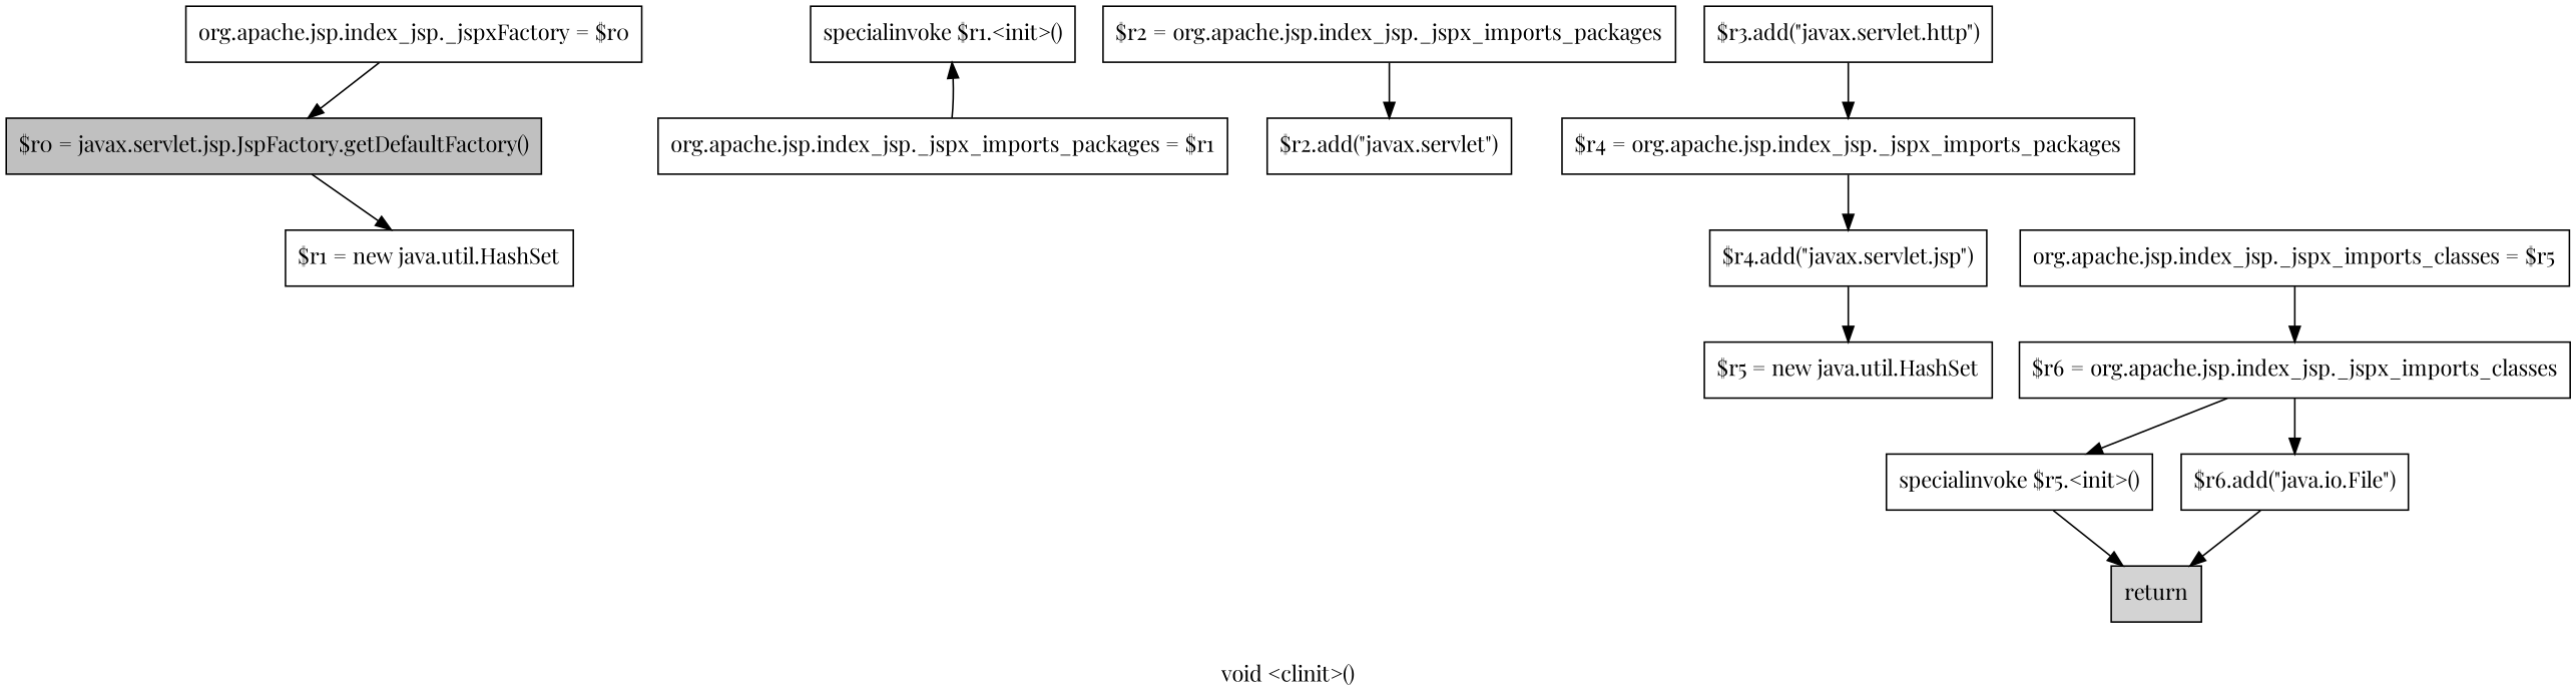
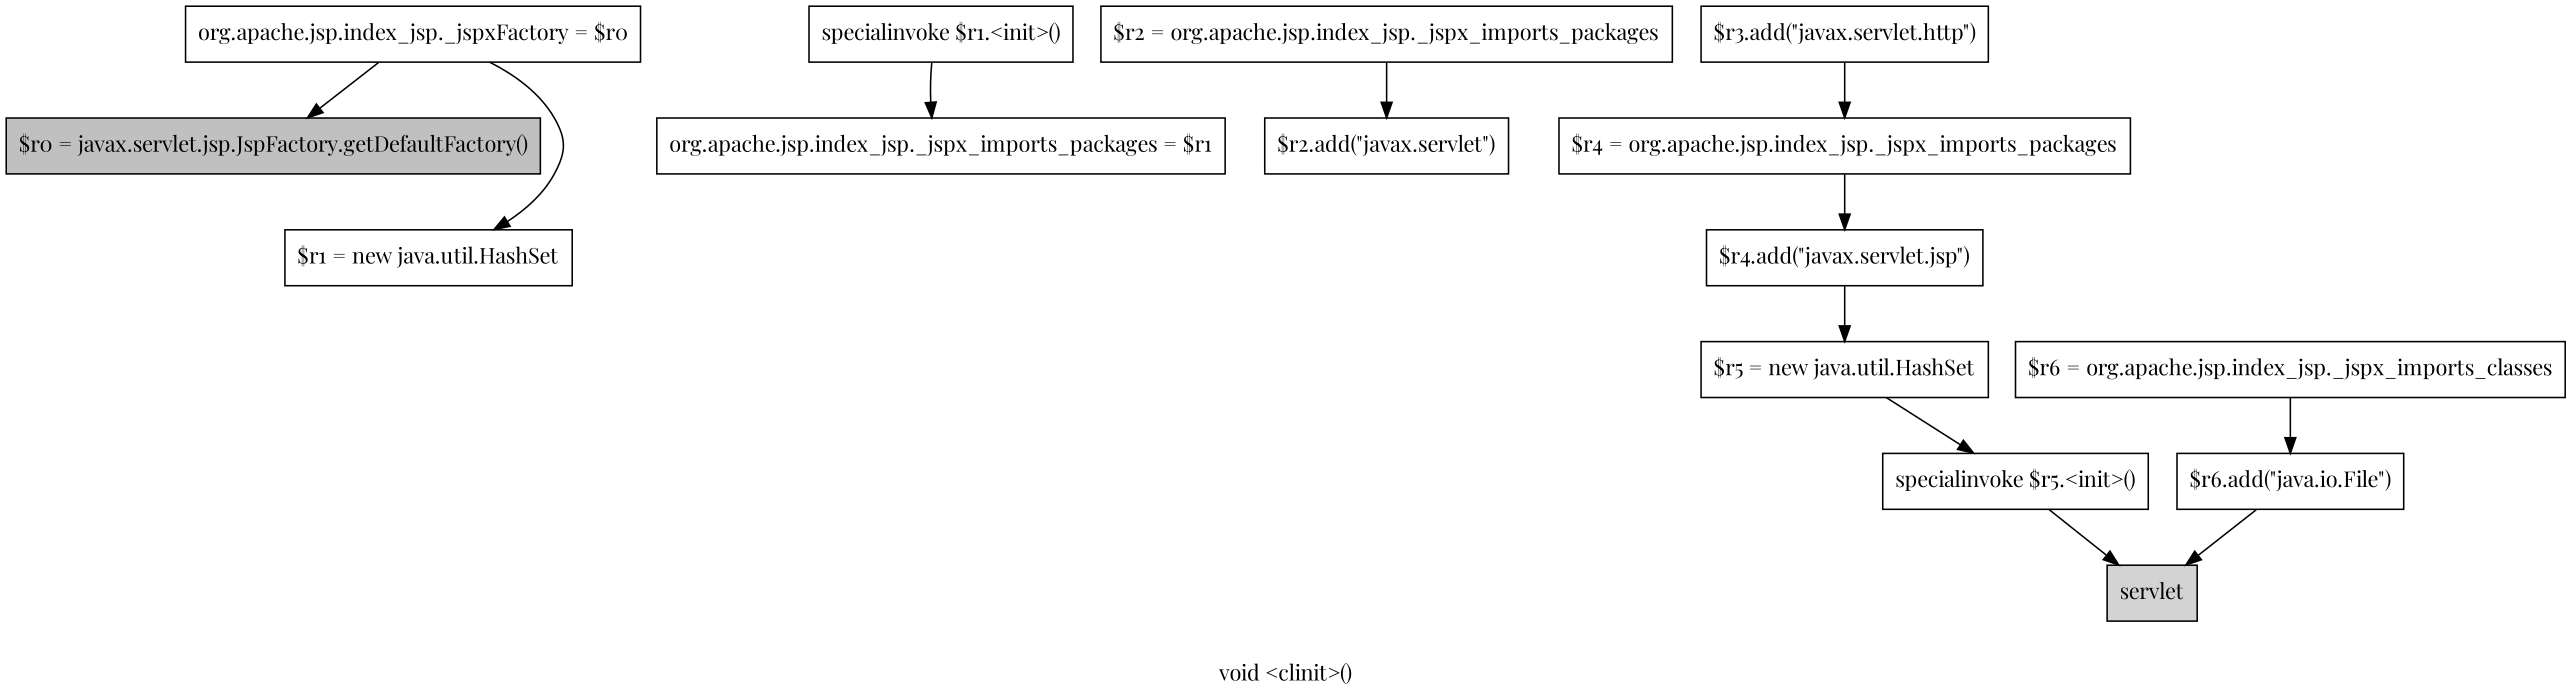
  digraph {
    fontname="Playfair Display"
    label="void <clinit>()"
    node [fontname="Playfair Display" shape=box]
    edge [fontname="Playfair Display"]
    n1 [fillcolor=gray label="$r0 = javax.servlet.jsp.JspFactory.getDefaultFactory()" style=filled]
    n2 [label="org.apache.jsp.index_jsp._jspxFactory = $r0"]
    n3 [label="$r1 = new java.util.HashSet"]
    n4 [label="specialinvoke $r1.<init>()"]
    n5 [label="org.apache.jsp.index_jsp._jspx_imports_packages = $r1"]
    n6 [label="$r2 = org.apache.jsp.index_jsp._jspx_imports_packages"]
    n7 [label="$r2.add(\"javax.servlet\")"]
    n8 [label="$r3.add(\"javax.servlet.http\")"]
    n9 [label="$r4 = org.apache.jsp.index_jsp._jspx_imports_packages"]
    n10 [label="$r4.add(\"javax.servlet.jsp\")"]
    n11 [label="$r5 = new java.util.HashSet"]
    n12 [label="specialinvoke $r5.<init>()"]
-   n13 [fillcolor=lightgray label=return style=filled]
-   n14 [label="org.apache.jsp.index_jsp._jspx_imports_classes = $r5"]
+   n13 [fillcolor=lightgray label=servlet style=filled]
    n15 [label="$r6 = org.apache.jsp.index_jsp._jspx_imports_classes"]
    n16 [label="$r6.add(\"java.io.File\")"]
    n2 -> n1
-   n1 -> n3
-   n5 -> n4
+   n2 -> n3
+   n4 -> n5
    n6 -> n7
    n8 -> n9
    n9 -> n10
    n10 -> n11
-   n15 -> n12
+   n11 -> n12
    n12 -> n13
-   n14 -> n15
    n15 -> n16
    n16 -> n13
  }
